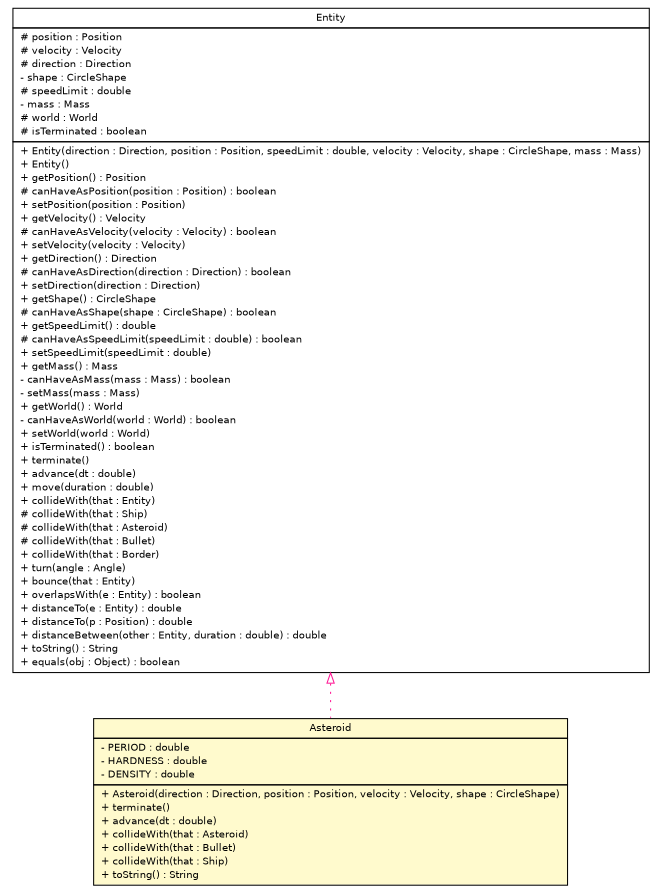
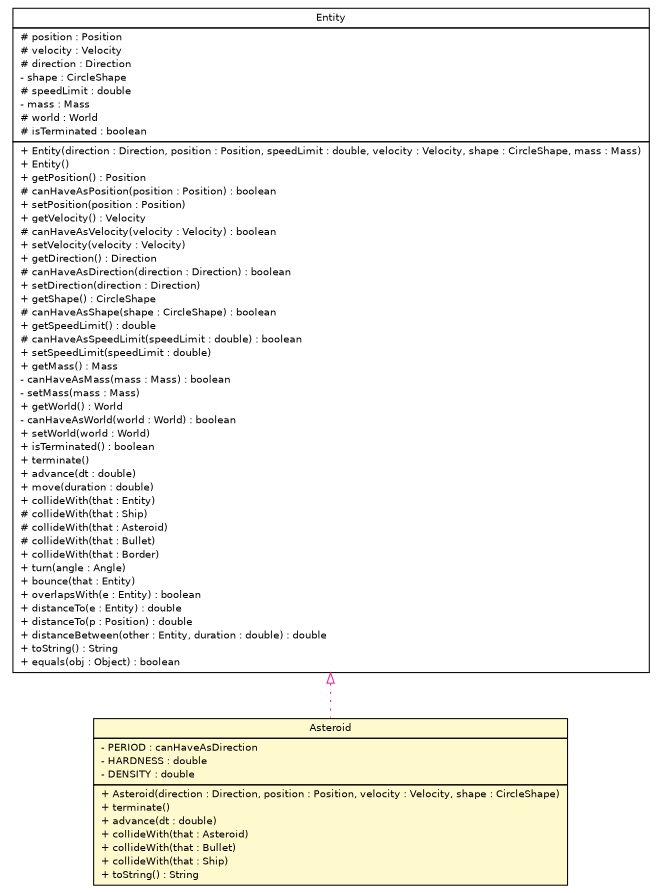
  digraph {
    nodesep=0.25
    ranksep=0.5
    node [fontcolor=black fontname=Helvetica fontsize=10.0 shape=plaintext]
-   n1 [label=<<table title="world.entity.Asteroid" border="0" cellborder="1" cellspacing="0" cellpadding="2" port="p" bgcolor="lemonChiffon" href="./Asteroid.html"> 		<tr><td><table border="0" cellspacing="0" cellpadding="1"> <tr><td align="center" balign="center"> Asteroid </td></tr> 		</table></td></tr> 		<tr><td><table border="0" cellspacing="0" cellpadding="1"> <tr><td align="left" balign="left"> - PERIOD : double </td></tr> <tr><td align="left" balign="left"> - HARDNESS : double </td></tr> <tr><td align="left" balign="left"> - DENSITY : double </td></tr> 		</table></td></tr> 		<tr><td><table border="0" cellspacing="0" cellpadding="1"> <tr><td align="left" balign="left"> + Asteroid(direction : Direction, position : Position, velocity : Velocity, shape : CircleShape) </td></tr> <tr><td align="left" balign="left"> + terminate() </td></tr> <tr><td align="left" balign="left"> + advance(dt : double) </td></tr> <tr><td align="left" balign="left"> + collideWith(that : Asteroid) </td></tr> <tr><td align="left" balign="left"> + collideWith(that : Bullet) </td></tr> <tr><td align="left" balign="left"> + collideWith(that : Ship) </td></tr> <tr><td align="left" balign="left"> + toString() : String </td></tr> 		</table></td></tr> 		</table>>]
+   n1 [label=<<table title="world.entity.Asteroid" border="0" cellborder="1" cellspacing="0" cellpadding="2" port="p" bgcolor="lemonChiffon" href="./Asteroid.html"> 		<tr><td><table border="0" cellspacing="0" cellpadding="1"> <tr><td align="center" balign="center"> Asteroid </td></tr> 		</table></td></tr> 		<tr><td><table border="0" cellspacing="0" cellpadding="1"> <tr><td align="left" balign="left"> - PERIOD : canHaveAsDirection </td></tr> <tr><td align="left" balign="left"> - HARDNESS : double </td></tr> <tr><td align="left" balign="left"> - DENSITY : double </td></tr> 		</table></td></tr> 		<tr><td><table border="0" cellspacing="0" cellpadding="1"> <tr><td align="left" balign="left"> + Asteroid(direction : Direction, position : Position, velocity : Velocity, shape : CircleShape) </td></tr> <tr><td align="left" balign="left"> + terminate() </td></tr> <tr><td align="left" balign="left"> + advance(dt : double) </td></tr> <tr><td align="left" balign="left"> + collideWith(that : Asteroid) </td></tr> <tr><td align="left" balign="left"> + collideWith(that : Bullet) </td></tr> <tr><td align="left" balign="left"> + collideWith(that : Ship) </td></tr> <tr><td align="left" balign="left"> + toString() : String </td></tr> 		</table></td></tr> 		</table>>]
    n2 [label=<<table title="world.entity.Entity" border="0" cellborder="1" cellspacing="0" cellpadding="2" port="p" href="./Entity.html"> 		<tr><td><table border="0" cellspacing="0" cellpadding="1"> <tr><td align="center" balign="center"> Entity </td></tr> 		</table></td></tr> 		<tr><td><table border="0" cellspacing="0" cellpadding="1"> <tr><td align="left" balign="left"> # position : Position </td></tr> <tr><td align="left" balign="left"> # velocity : Velocity </td></tr> <tr><td align="left" balign="left"> # direction : Direction </td></tr> <tr><td align="left" balign="left"> - shape : CircleShape </td></tr> <tr><td align="left" balign="left"> # speedLimit : double </td></tr> <tr><td align="left" balign="left"> - mass : Mass </td></tr> <tr><td align="left" balign="left"> # world : World </td></tr> <tr><td align="left" balign="left"> # isTerminated : boolean </td></tr> 		</table></td></tr> 		<tr><td><table border="0" cellspacing="0" cellpadding="1"> <tr><td align="left" balign="left"> + Entity(direction : Direction, position : Position, speedLimit : double, velocity : Velocity, shape : CircleShape, mass : Mass) </td></tr> <tr><td align="left" balign="left"> + Entity() </td></tr> <tr><td align="left" balign="left"> + getPosition() : Position </td></tr> <tr><td align="left" balign="left"> # canHaveAsPosition(position : Position) : boolean </td></tr> <tr><td align="left" balign="left"> + setPosition(position : Position) </td></tr> <tr><td align="left" balign="left"> + getVelocity() : Velocity </td></tr> <tr><td align="left" balign="left"> # canHaveAsVelocity(velocity : Velocity) : boolean </td></tr> <tr><td align="left" balign="left"> + setVelocity(velocity : Velocity) </td></tr> <tr><td align="left" balign="left"> + getDirection() : Direction </td></tr> <tr><td align="left" balign="left"> # canHaveAsDirection(direction : Direction) : boolean </td></tr> <tr><td align="left" balign="left"> + setDirection(direction : Direction) </td></tr> <tr><td align="left" balign="left"> + getShape() : CircleShape </td></tr> <tr><td align="left" balign="left"> # canHaveAsShape(shape : CircleShape) : boolean </td></tr> <tr><td align="left" balign="left"> + getSpeedLimit() : double </td></tr> <tr><td align="left" balign="left"> # canHaveAsSpeedLimit(speedLimit : double) : boolean </td></tr> <tr><td align="left" balign="left"> + setSpeedLimit(speedLimit : double) </td></tr> <tr><td align="left" balign="left"> + getMass() : Mass </td></tr> <tr><td align="left" balign="left"> - canHaveAsMass(mass : Mass) : boolean </td></tr> <tr><td align="left" balign="left"> - setMass(mass : Mass) </td></tr> <tr><td align="left" balign="left"> + getWorld() : World </td></tr> <tr><td align="left" balign="left"> - canHaveAsWorld(world : World) : boolean </td></tr> <tr><td align="left" balign="left"> + setWorld(world : World) </td></tr> <tr><td align="left" balign="left"> + isTerminated() : boolean </td></tr> <tr><td align="left" balign="left"> + terminate() </td></tr> <tr><td align="left" balign="left"> + advance(dt : double) </td></tr> <tr><td align="left" balign="left"> + move(duration : double) </td></tr> <tr><td align="left" balign="left"> + collideWith(that : Entity) </td></tr> <tr><td align="left" balign="left"> # collideWith(that : Ship) </td></tr> <tr><td align="left" balign="left"> # collideWith(that : Asteroid) </td></tr> <tr><td align="left" balign="left"> # collideWith(that : Bullet) </td></tr> <tr><td align="left" balign="left"> + collideWith(that : Border) </td></tr> <tr><td align="left" balign="left"> + turn(angle : Angle) </td></tr> <tr><td align="left" balign="left"> + bounce(that : Entity) </td></tr> <tr><td align="left" balign="left"> + overlapsWith(e : Entity) : boolean </td></tr> <tr><td align="left" balign="left"> + distanceTo(e : Entity) : double </td></tr> <tr><td align="left" balign="left"> + distanceTo(p : Position) : double </td></tr> <tr><td align="left" balign="left"> + distanceBetween(other : Entity, duration : double) : double </td></tr> <tr><td align="left" balign="left"> + toString() : String </td></tr> <tr><td align="left" balign="left"> + equals(obj : Object) : boolean </td></tr> 		</table></td></tr> 		</table>>]
    n2 -> n1 [arrowtail=empty dir=back fontname=Helvetica fontsize=10 headport=p labelfontname=Helvetica labelfontsize=10 tailport=p color=deeppink style=dotted]
  }
